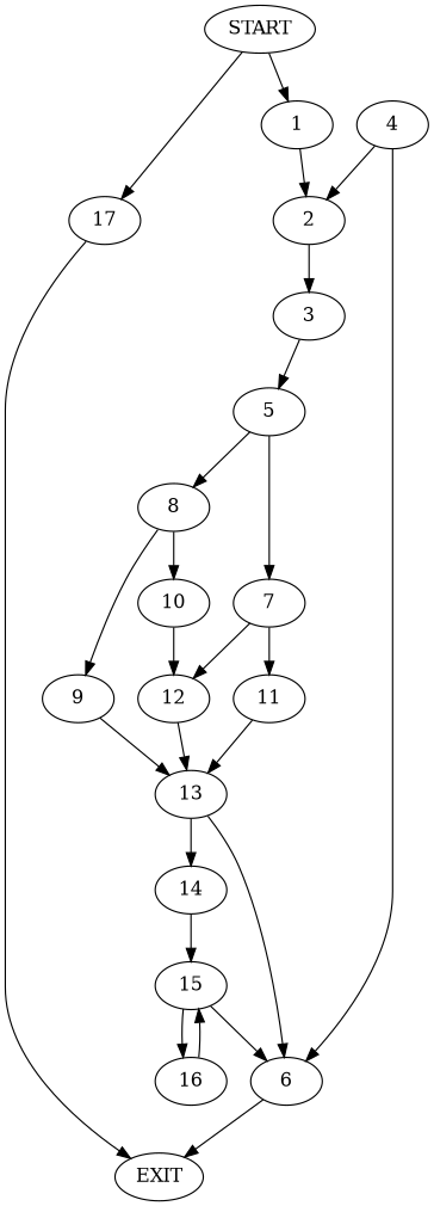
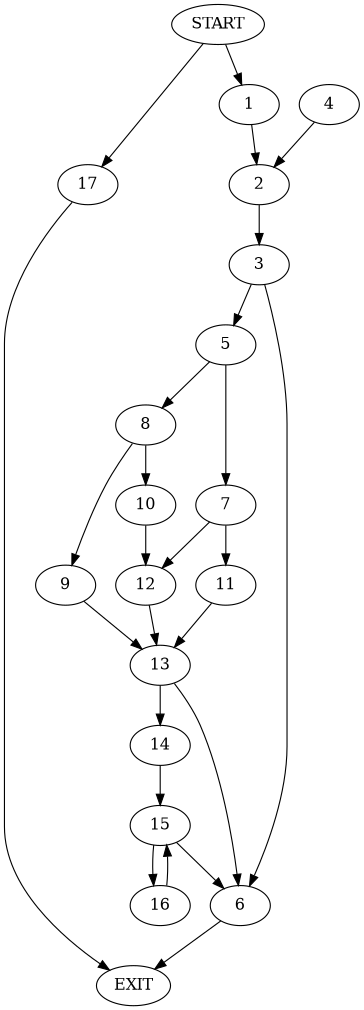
  digraph {
    n1 [label=START]
    1
    17
    2
    n5 [label=EXIT]
    3
    5
    6
    4
    7
    8
    11
    12
    9
    10
    13
    14
    15
    16
    n1 -> 1
    n1 -> 17
    1 -> 2
    17 -> n5
    2 -> 3
    3 -> 5
-   4 -> 6
+   3 -> 6
    5 -> 7
    5 -> 8
    6 -> n5
    4 -> 2
    7 -> 11
    7 -> 12
    8 -> 9
    8 -> 10
    11 -> 13
    12 -> 13
    9 -> 13
    10 -> 12
    13 -> 6
    13 -> 14
    14 -> 15
    15 -> 6
    15 -> 16
    16 -> 15
  }
